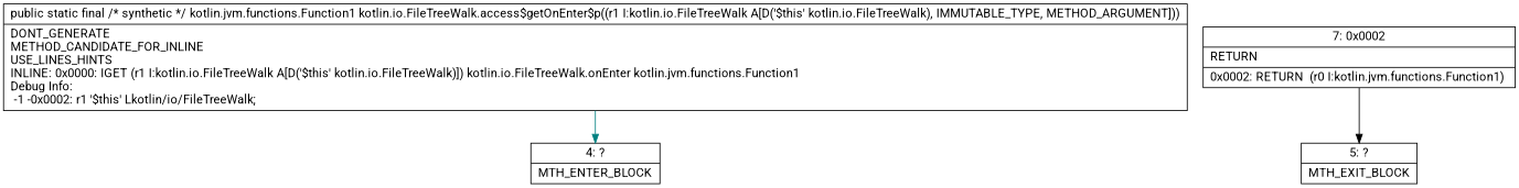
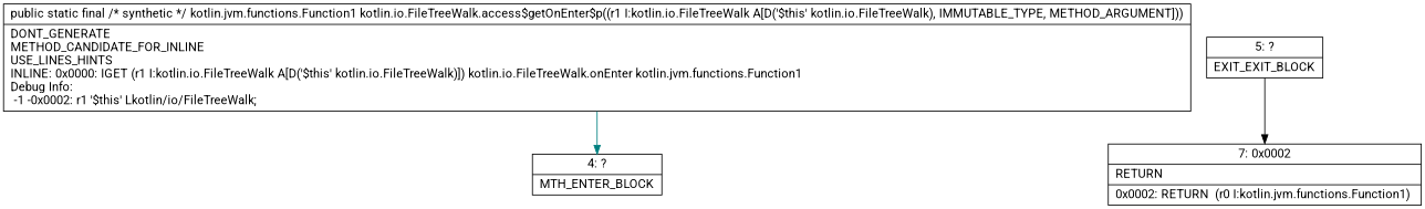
  digraph {
    fontname=Roboto
    node [fontname=Roboto shape=record]
    edge [fontname=Roboto]
    n1 [label="{4\:\ ?|MTH_ENTER_BLOCK\l}"]
    n2 [label="{7\:\ 0x0002|RETURN\l|0x0002: RETURN  (r0 I:kotlin.jvm.functions.Function1) \l}"]
-   n3 [label="{5\:\ ?|MTH_EXIT_BLOCK\l}"]
+   n3 [label="{5\:\ ?|EXIT_EXIT_BLOCK\l}"]
    n4 [label="{public static final \/* synthetic *\/ kotlin.jvm.functions.Function1 kotlin.io.FileTreeWalk.access$getOnEnter$p((r1 I:kotlin.io.FileTreeWalk A[D('$this' kotlin.io.FileTreeWalk), IMMUTABLE_TYPE, METHOD_ARGUMENT]))  | DONT_GENERATE\lMETHOD_CANDIDATE_FOR_INLINE\lUSE_LINES_HINTS\lINLINE: 0x0000: IGET  (r1 I:kotlin.io.FileTreeWalk A[D('$this' kotlin.io.FileTreeWalk)]) kotlin.io.FileTreeWalk.onEnter kotlin.jvm.functions.Function1\lDebug Info:\l  \-1 \-0x0002: r1 '$this' Lkotlin\/io\/FileTreeWalk;\l}"]
-   n2 -> n3 [color=black]
+   n3 -> n2 [color=black]
    n4 -> n1 [color=teal]
  }
